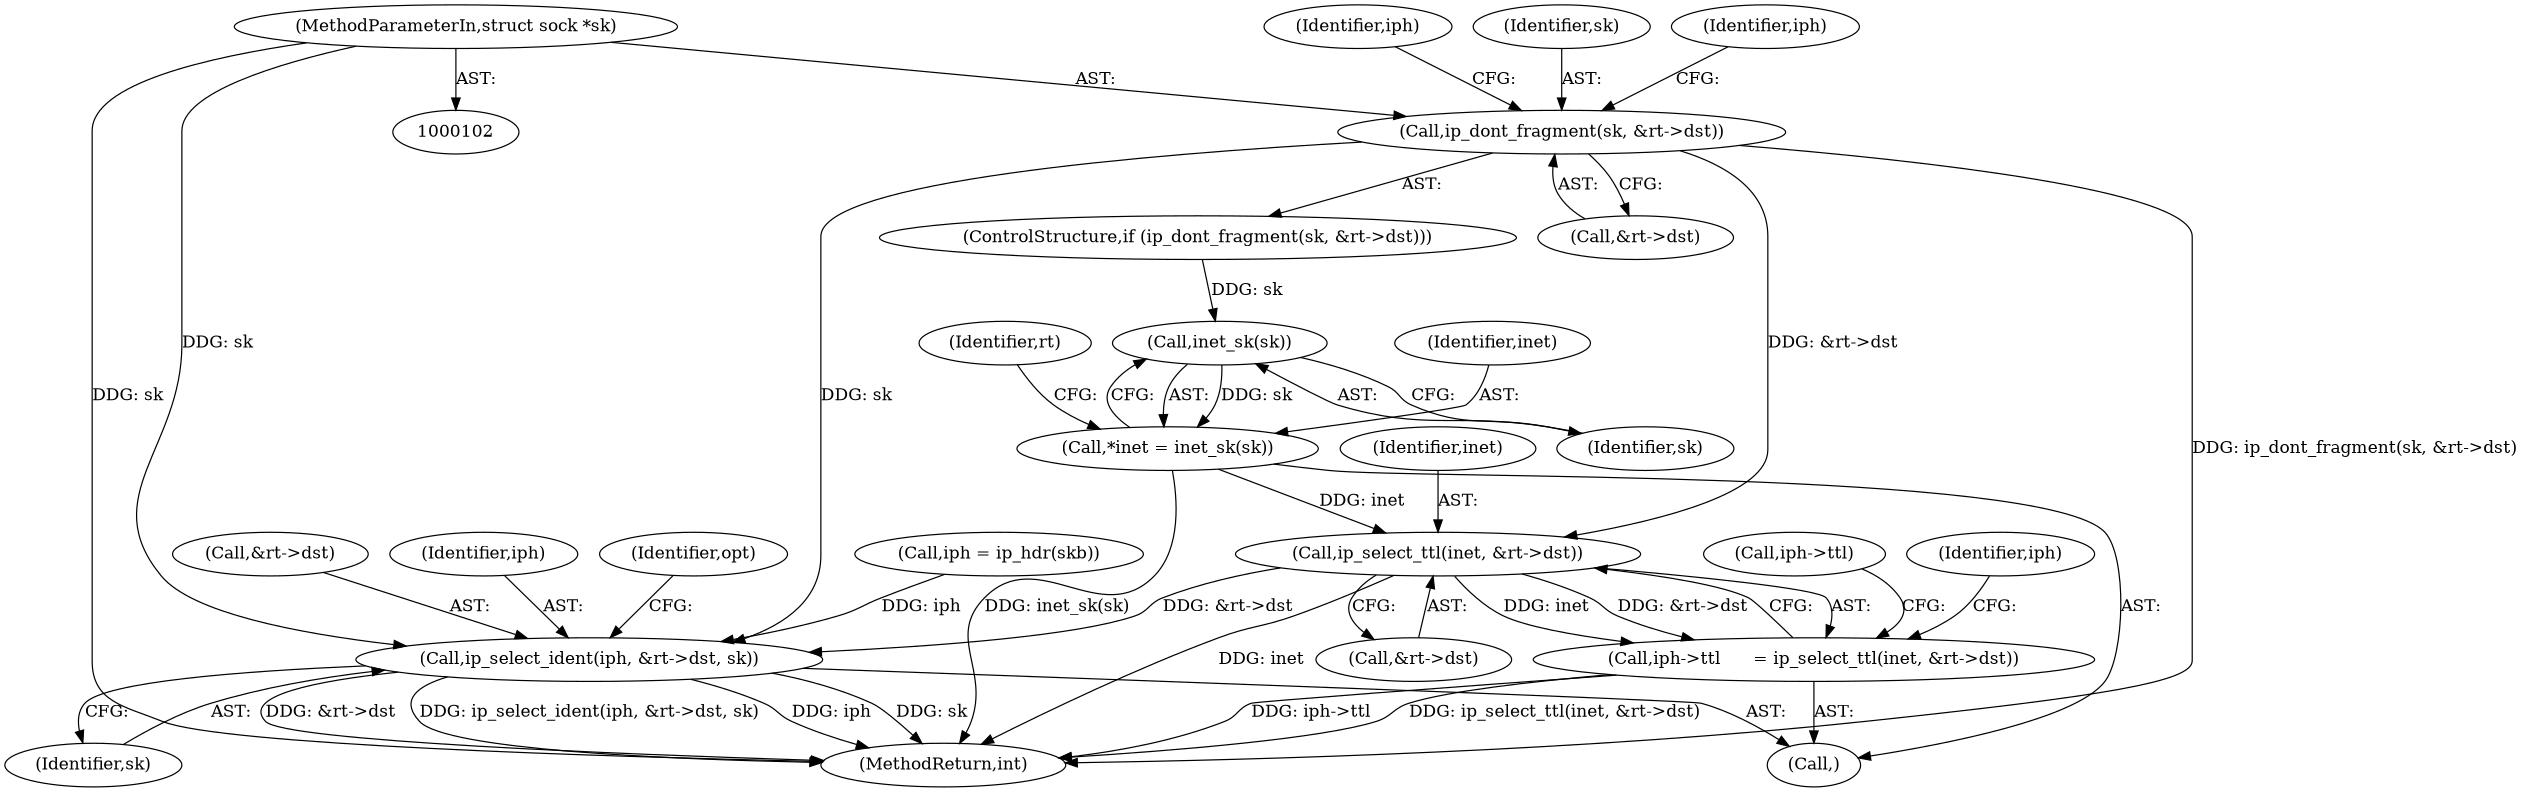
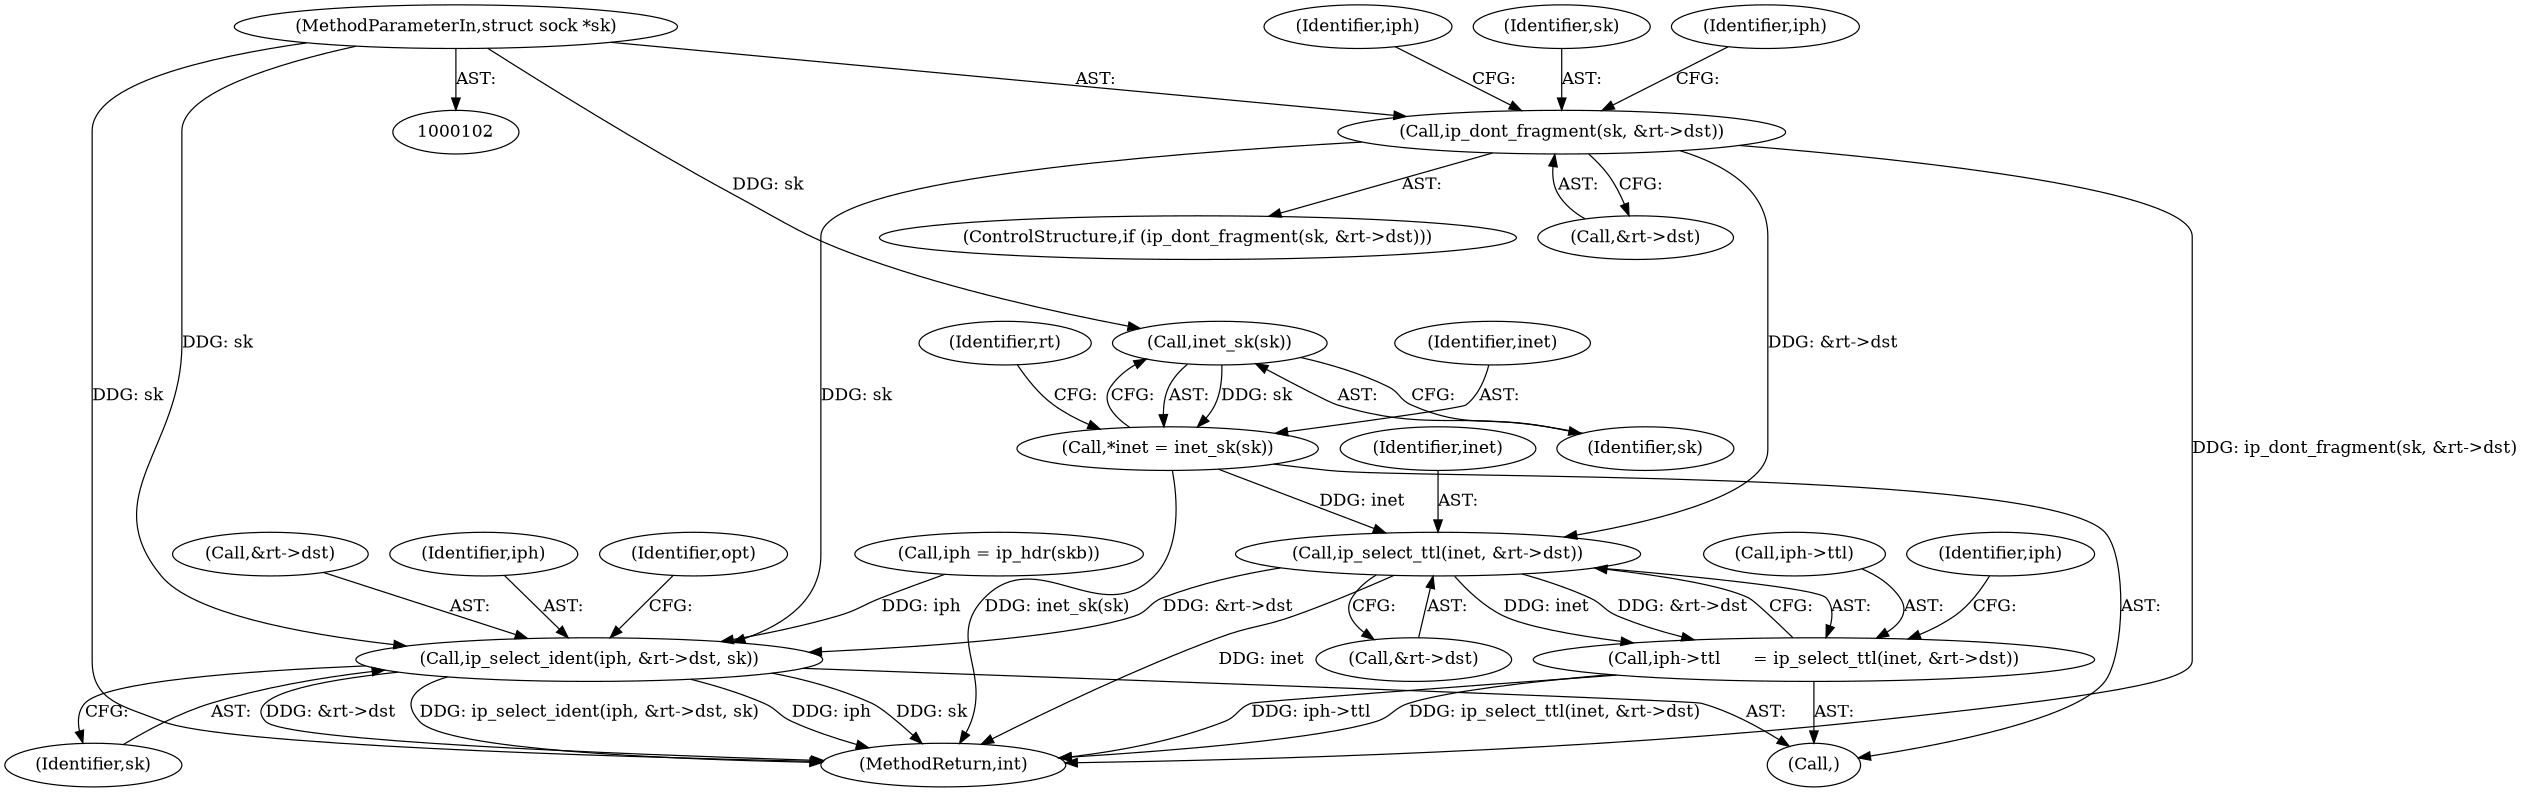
  digraph {
    n1 [label="(Call,inet_sk(sk))"]
    n2 [label="(Call,*inet = inet_sk(sk))"]
    n3 [label="(Identifier,sk)"]
    n4 [label="(MethodReturn,int)"]
    n5 [label="(Call,ip_select_ttl(inet, &rt->dst))"]
    n6 [label="(Call,)"]
    n7 [label="(Call,ip_dont_fragment(sk, &rt->dst))"]
    n8 [label="(Call,ip_select_ident(iph, &rt->dst, sk))"]
    n9 [label="(Call,&rt->dst)"]
    n10 [label="(ControlStructure,if (ip_dont_fragment(sk, &rt->dst)))"]
    n11 [label="(MethodParameterIn,struct sock *sk)"]
    1000102
    n13 [label="(Identifier,sk)"]
    n14 [label="(Call,iph->ttl      = ip_select_ttl(inet, &rt->dst))"]
    n15 [label="(Call,&rt->dst)"]
    n16 [label="(Identifier,iph)"]
    n17 [label="(Identifier,inet)"]
    n18 [label="(Identifier,rt)"]
    n19 [label="(Call,iph->ttl)"]
    n20 [label="(Identifier,inet)"]
    n21 [label="(Identifier,opt)"]
    n22 [label="(Call,iph = ip_hdr(skb))"]
    n23 [label="(Identifier,iph)"]
    n24 [label="(Identifier,sk)"]
    n25 [label="(Identifier,iph)"]
    n26 [label="(Identifier,iph)"]
    n27 [label="(Call,&rt->dst)"]
    n1 -> n2 [label="AST: "]
    n1 -> n2 [label="DDG: sk"]
    n1 -> n3 [label="CFG: "]
    n2 -> n1 [label="CFG: "]
    n2 -> n4 [label="DDG: inet_sk(sk)"]
    n2 -> n5 [label="DDG: inet"]
    n2 -> n6 [label="AST: "]
    n3 -> n1 [label="AST: "]
    n5 -> n4 [label="DDG: inet"]
    n5 -> n8 [label="DDG: &rt->dst"]
    n5 -> n14 [label="AST: "]
    n5 -> n14 [label="DDG: inet"]
    n5 -> n14 [label="DDG: &rt->dst"]
    n5 -> n15 [label="CFG: "]
    n7 -> n4 [label="DDG: ip_dont_fragment(sk, &rt->dst)"]
    n7 -> n5 [label="DDG: &rt->dst"]
    n7 -> n8 [label="DDG: sk"]
    n7 -> n9 [label="CFG: "]
    n7 -> n10 [label="AST: "]
    n8 -> n4 [label="DDG: iph"]
    n8 -> n4 [label="DDG: sk"]
    n8 -> n4 [label="DDG: &rt->dst"]
    n8 -> n4 [label="DDG: ip_select_ident(iph, &rt->dst, sk)"]
    n8 -> n6 [label="AST: "]
    n8 -> n13 [label="CFG: "]
    n9 -> n7 [label="AST: "]
-   n10 -> n1 [label="DDG: sk"]
+   n11 -> n1 [label="DDG: sk"]
    n11 -> n4 [label="DDG: sk"]
    n11 -> n7 [label="AST: "]
    n11 -> n8 [label="DDG: sk"]
    n11 -> 1000102 [label="AST: "]
    n13 -> n8 [label="AST: "]
    n14 -> n4 [label="DDG: ip_select_ttl(inet, &rt->dst)"]
    n14 -> n4 [label="DDG: iph->ttl"]
    n14 -> n5 [label="CFG: "]
    n14 -> n6 [label="AST: "]
    n15 -> n5 [label="AST: "]
    n16 -> n8 [label="AST: "]
    n17 -> n5 [label="AST: "]
    n18 -> n2 [label="CFG: "]
-   n19 -> n14 [label="CFG: "]
+   n19 -> n14 [label="AST: "]
    n20 -> n2 [label="AST: "]
    n21 -> n8 [label="CFG: "]
    n22 -> n8 [label="DDG: iph"]
    n23 -> n7 [label="CFG: "]
    n24 -> n7 [label="AST: "]
    n25 -> n7 [label="CFG: "]
    n26 -> n14 [label="CFG: "]
    n27 -> n8 [label="AST: "]
  }
